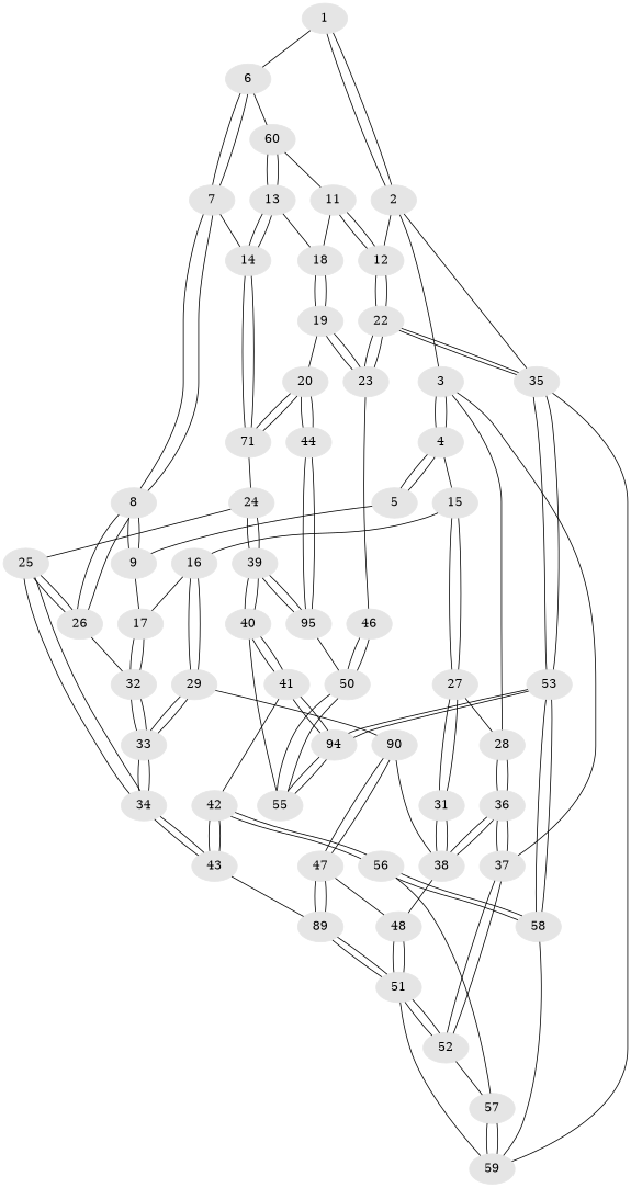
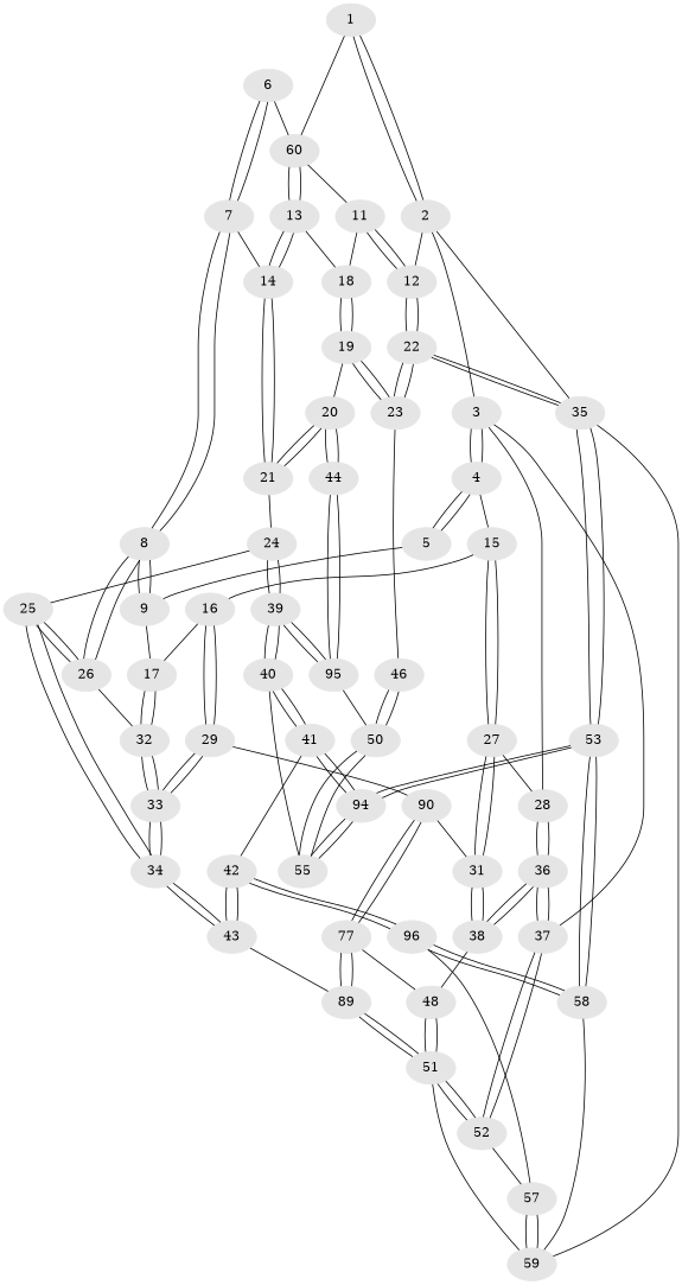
  graph {
    node [color=gray90 style=filled]
    1
    2
    6
    3
    12
    35
    7
    n8 [label=60]
    4
    28
    37
    22
    53
    59
    5
    15
    36
    52
    9
    16
    27
    17
    8
    14
    11
    13
    26
-   21 [label=71]
+   21
    32
    18
    19
    23
    24
    29
    31
    n36 [label=90]
    33
    20
    44
    46
    n41 [label=95]
    25
    39
    50
    34
    40
    43
    38
-   47
+   47 [label=77]
    48
    n51 [label=89]
    n52 [label=94]
    58
    57
    51
    41
    55
    42
-   56
+   56 [label=96]
    1 -- 2
    1 -- 2
-   1 -- 6
+   1 -- n8
    2 -- 3
    2 -- 12
    2 -- 35
    6 -- 7
    6 -- 7
    6 -- n8
    3 -- 4
    3 -- 4
    3 -- 28
    3 -- 37
    12 -- 22
    12 -- 22
    35 -- 53
    35 -- 53
    35 -- 59
    7 -- 8
    7 -- 8
    7 -- 14
    n8 -- 11
    n8 -- 13
    n8 -- 13
    4 -- 5
    4 -- 5
    4 -- 15
    28 -- 36
    28 -- 36
    37 -- 52
    37 -- 52
    22 -- 35
    22 -- 35
    22 -- 23
    22 -- 23
    53 -- n52
    53 -- n52
    53 -- 58
    53 -- 58
    5 -- 9
    15 -- 16
    15 -- 27
    15 -- 27
    36 -- 37
    36 -- 37
    36 -- 38
    36 -- 38
    52 -- 57
    9 -- 17
    16 -- 17
    16 -- 29
    16 -- 29
    27 -- 28
    27 -- 31
    27 -- 31
    17 -- 32
    17 -- 32
    8 -- 9
    8 -- 9
    8 -- 26
    8 -- 26
    14 -- 21
    14 -- 21
    11 -- 12
    11 -- 12
    11 -- 18
    13 -- 14
    13 -- 14
    13 -- 18
    26 -- 32
    21 -- 24
    32 -- 33
    32 -- 33
    18 -- 19
    18 -- 19
    19 -- 23
    19 -- 23
    19 -- 20
    23 -- 46
    24 -- 25
    24 -- 39
    24 -- 39
    29 -- n36
    29 -- 33
    29 -- 33
    31 -- 38
    31 -- 38
-   n36 -- 38
+   n36 -- 31
    n36 -- 47
    n36 -- 47
    33 -- 34
    33 -- 34
    20 -- 21
    20 -- 21
    20 -- 44
    20 -- 44
    44 -- n41
    44 -- n41
    46 -- 50
    46 -- 50
    n41 -- 50
    25 -- 26
    25 -- 26
    25 -- 34
    25 -- 34
    39 -- n41
    39 -- n41
    39 -- 40
    39 -- 40
    50 -- 55
    50 -- 55
    34 -- 43
    34 -- 43
    40 -- 41
    40 -- 41
    40 -- 55
    43 -- n51
    38 -- 48
    47 -- 48
    47 -- n51
    47 -- n51
    48 -- 51
    48 -- 51
    n51 -- 51
    n51 -- 51
    n52 -- 55
    n52 -- 55
    58 -- 59
    57 -- 59
    57 -- 59
    51 -- 59
    51 -- 52
    51 -- 52
    41 -- n52
    41 -- n52
    41 -- 42
    42 -- 43
    42 -- 43
    42 -- 56
    42 -- 56
    56 -- 58
    56 -- 58
    56 -- 57
  }
